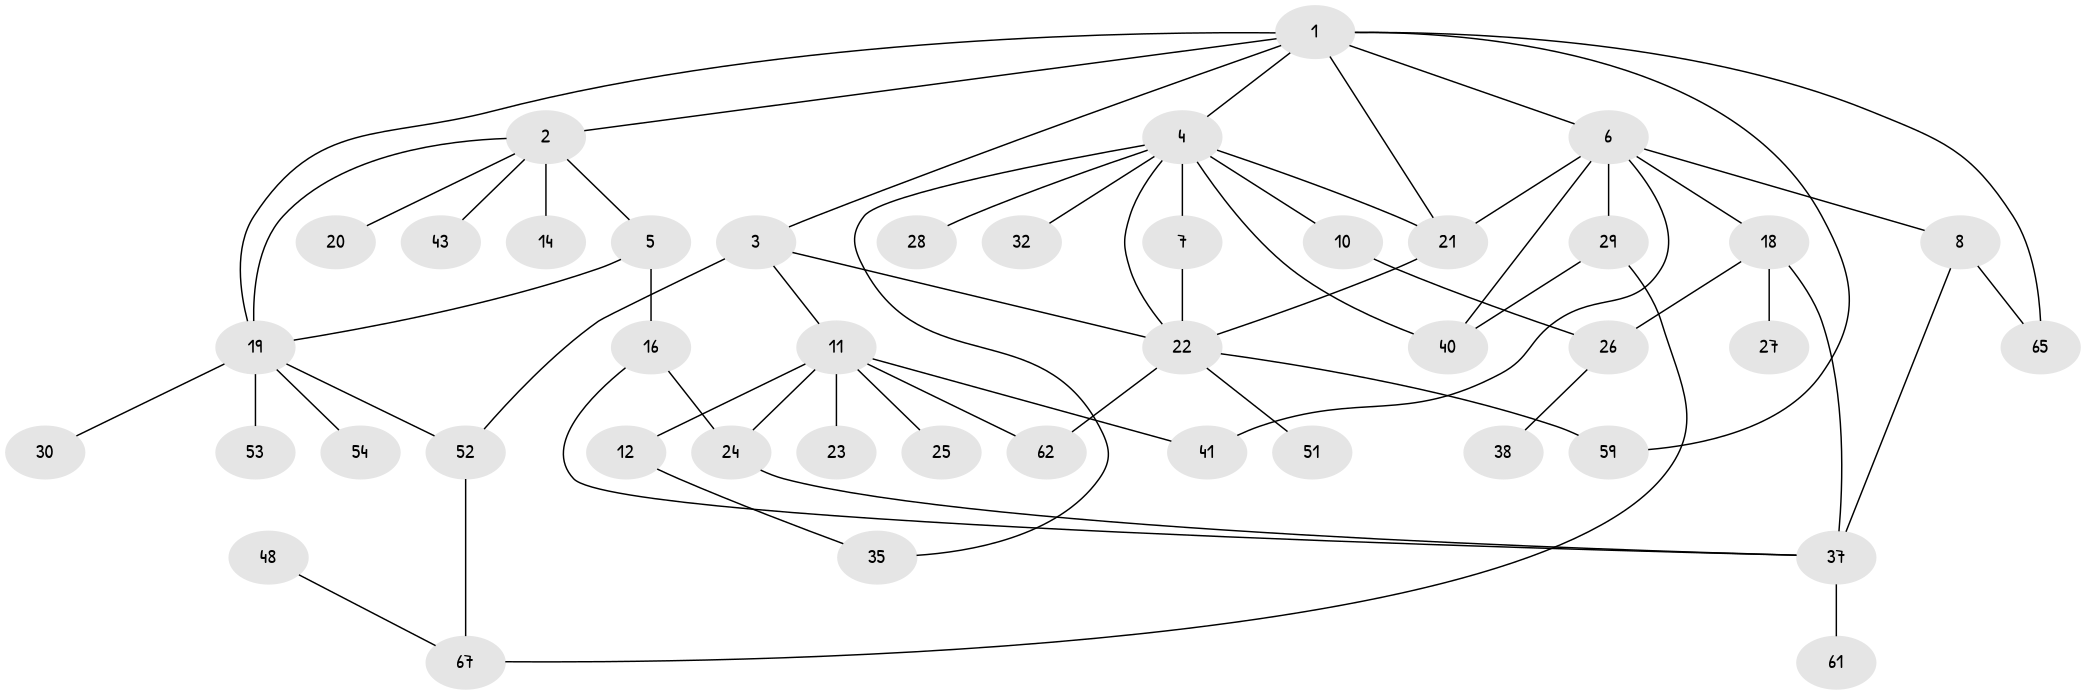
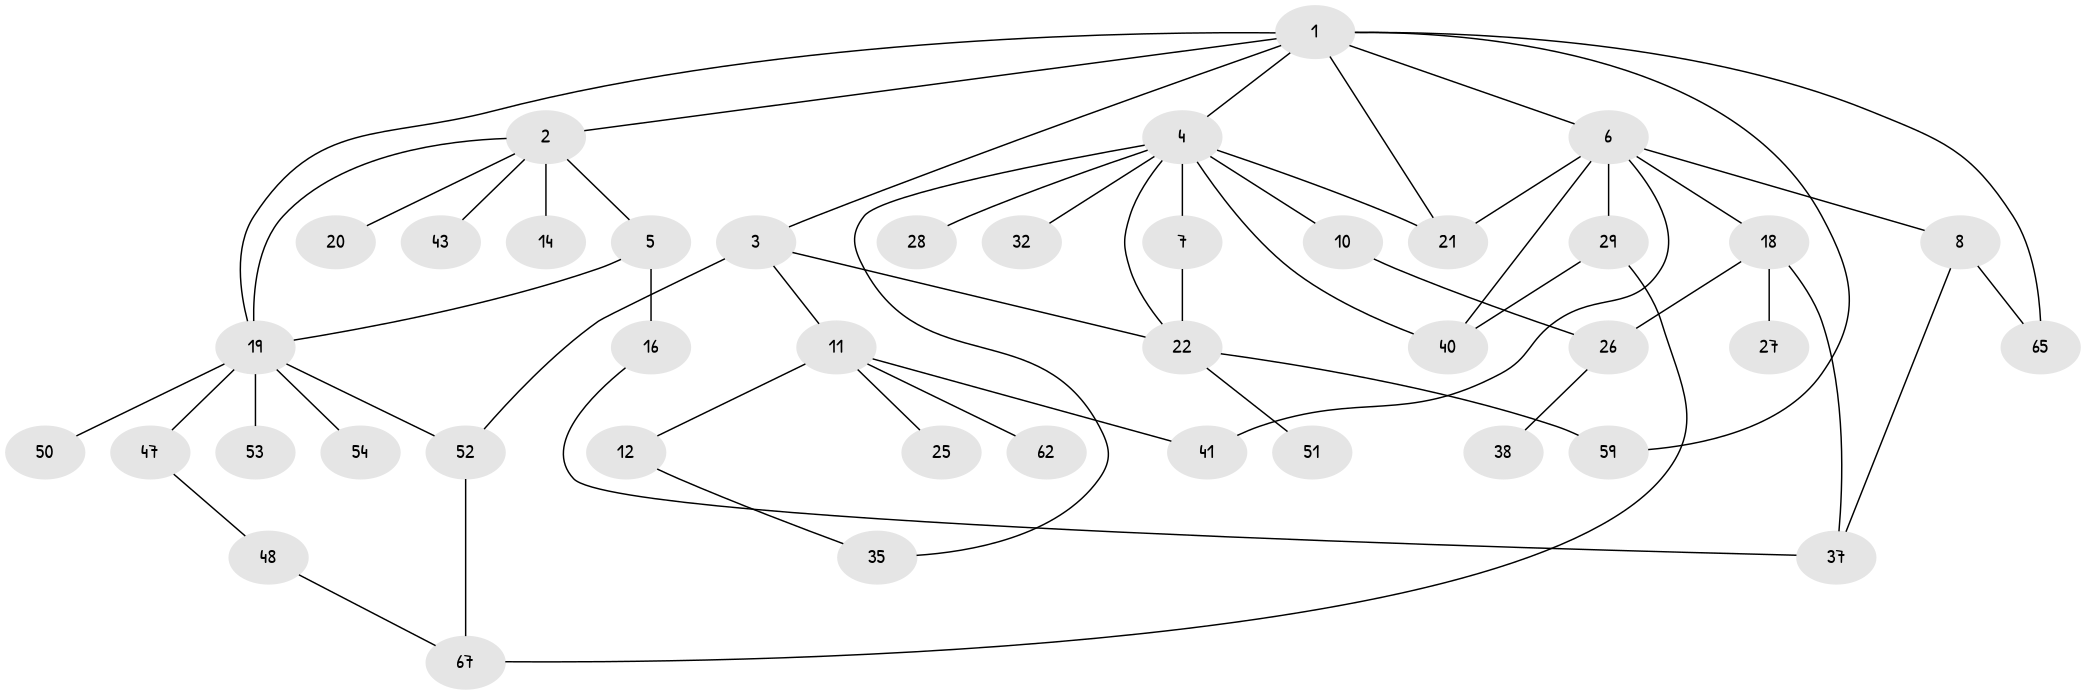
  graph {
    fontname="Patrick Hand"
    node [color=gray90 fontname="Patrick Hand" style=filled]
    edge [fontname="Patrick Hand"]
    1 [super="+46"]
    2 [super="+9"]
    3 [super="+44"]
    4 [super="+58"]
    6 [super="+55"]
    19 [super="+33"]
    21 [super="+60"]
    59
    65
    5 [super="+13"]
    14 [super="+36"]
    20
    43
    11 [super="+39"]
    22 [super="+49"]
    52 [super="+57"]
    7
    10 [super="+35"]
    n19 [label=35 super="+17"]
    28
    32
    40 [super="+56"]
    8 [super="+34"]
    18 [super="+45"]
    29 [super="+31"]
    41
-   30
+   30 [label=50]
+   47
    53
    54
    16
    12
-   23
-   24 [super="+63"]
    25
    62
    51
    67
    26 [super="+50"]
    37 [super="+42"]
    27
-   61 [super="+66"]
    38
    48 [super="+64"]
    1 -- 2
    1 -- 3
    1 -- 4
    1 -- 6
    1 -- 19
    1 -- 21
    1 -- 59
    1 -- 65
    2 -- 19
    2 -- 5 [weight=2]
    2 -- 14
    2 -- 20
    2 -- 43
    3 -- 11
    3 -- 22
    3 -- 52
    4 -- 21
    4 -- 22
    4 -- 7
    4 -- 10
    4 -- n19
    4 -- 28
    4 -- 32
    4 -- 40
    6 -- 21
    6 -- 40
    6 -- 8
    6 -- 18
    6 -- 29 [weight=2]
    6 -- 41
    19 -- 52
    19 -- 30
+   19 -- 47
    19 -- 53
    19 -- 54
-   21 -- 22
    5 -- 19
    5 -- 16
    11 -- 41
    11 -- 12
-   11 -- 23
-   11 -- 24
    11 -- 25
    11 -- 62
    22 -- 59
-   22 -- 62
    22 -- 51
    52 -- 67
    7 -- 22
    10 -- 26
    8 -- 65
    8 -- 37
    18 -- 26
    18 -- 37
    18 -- 27
    29 -- 40
    29 -- 67
-   16 -- 24
+   47 -- 48
    16 -- 37
    12 -- n19
-   24 -- 37
    26 -- 38
-   37 -- 61
    48 -- 67
  }
